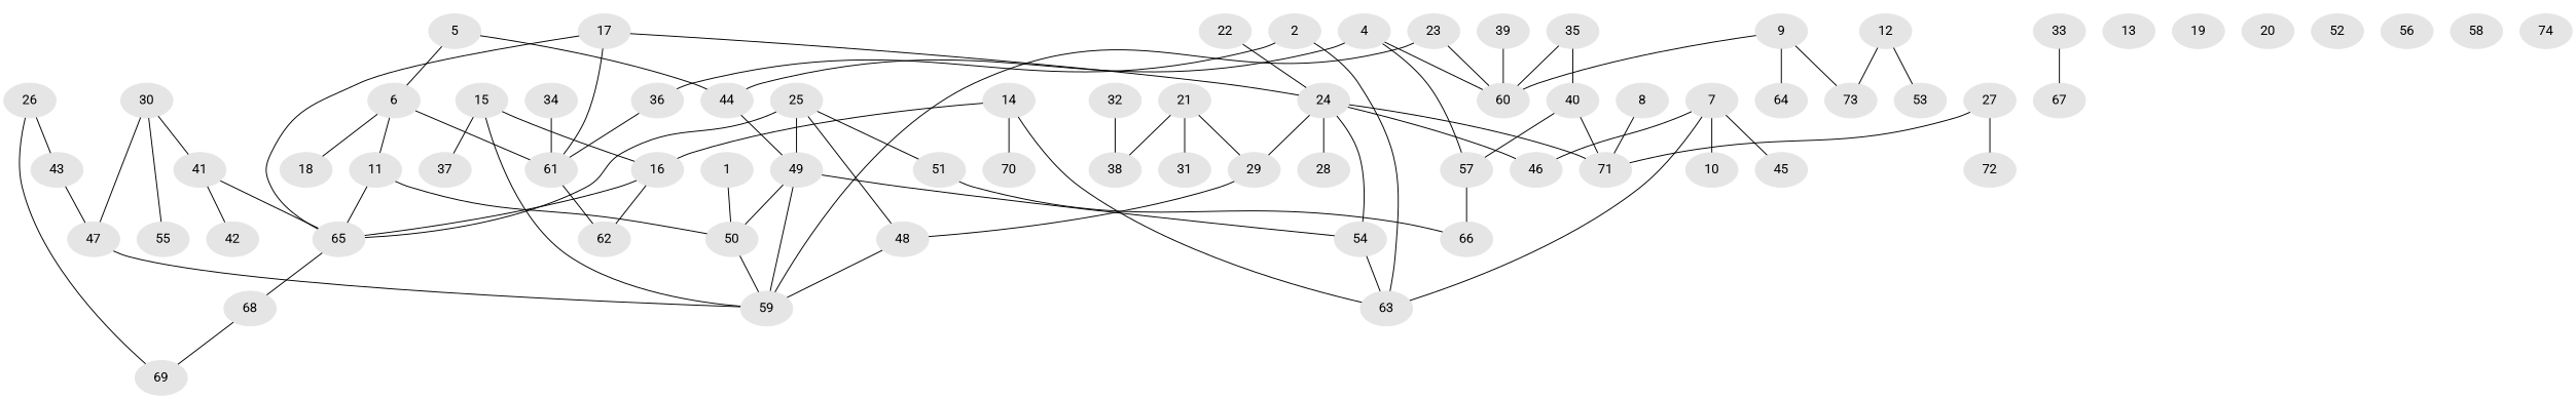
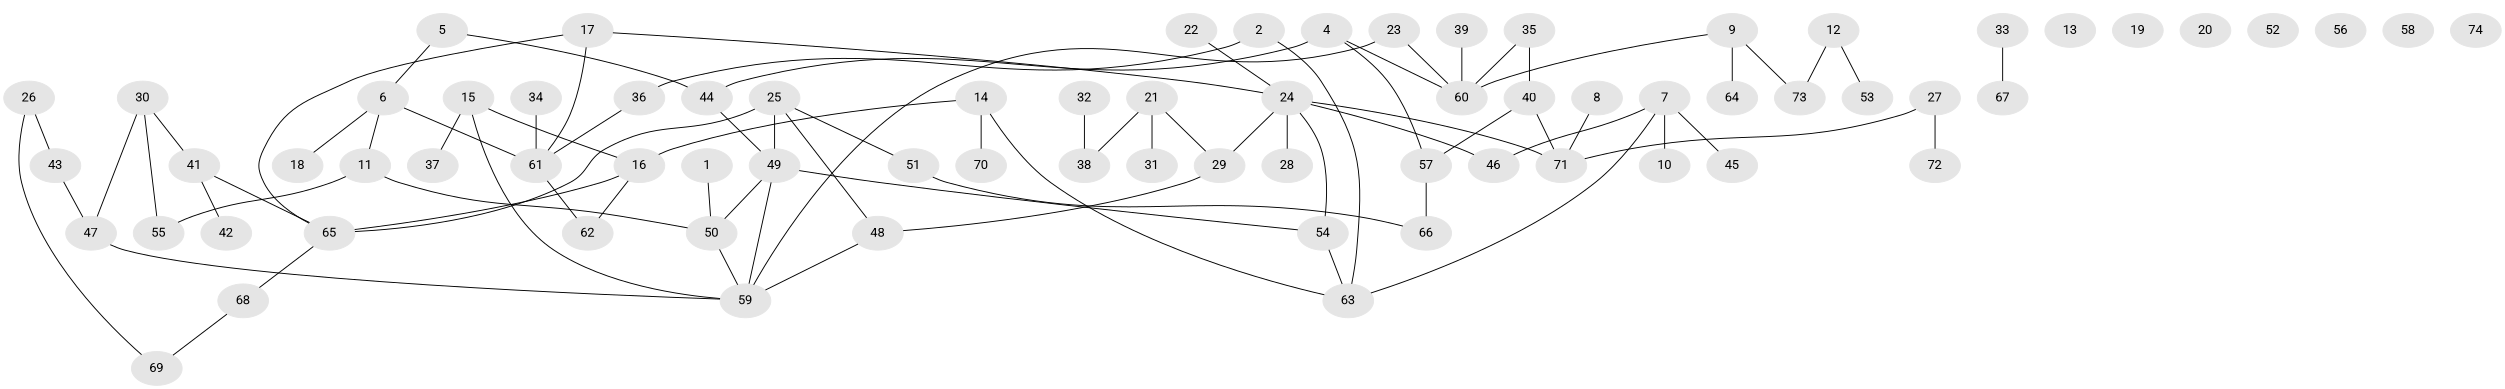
  graph {
    fontname=Roboto
    node [color=gray90 fontname=Roboto style=filled]
    edge [fontname=Roboto]
    1
    50
    59
    2
    36
    63
    61
    33
    67
    43
    47
    54
    4
    44
    57
    60
    49
    66
    5
    6
    11
    18
    65
    62
    7
    10
    45
    46
    8
    71
    9
    64
    73
    68
    12
    53
    13
    14
    16
    70
    15
    37
    17
    24
    29
    28
    19
    20
    21
    31
    38
    48
    22
    23
    25
    51
    26
    69
    27
    72
    30
    41
    55
    42
    32
    34
    35
    40
    39
    52
    56
    58
    74
    1 -- 50
    50 -- 59
    2 -- 36
    2 -- 63
    36 -- 61
    61 -- 62
    33 -- 67
    43 -- 47
    47 -- 59
    54 -- 63
    4 -- 44
    4 -- 57
    4 -- 60
    44 -- 49
    57 -- 66
    49 -- 50
    49 -- 59
    49 -- 54
    5 -- 44
    5 -- 6
    6 -- 61
    6 -- 11
    6 -- 18
    11 -- 50
-   11 -- 65
+   11 -- 55
    65 -- 68
    7 -- 63
    7 -- 10
    7 -- 45
    7 -- 46
    8 -- 71
    9 -- 60
    9 -- 64
    9 -- 73
    68 -- 69
    12 -- 73
    12 -- 53
    14 -- 63
    14 -- 16
    14 -- 70
    16 -- 65
    16 -- 62
    15 -- 59
    15 -- 16
    15 -- 37
    17 -- 61
    17 -- 65
    17 -- 24
    24 -- 54
    24 -- 46
    24 -- 71
    24 -- 29
    24 -- 28
    29 -- 48
    21 -- 29
    21 -- 31
    21 -- 38
    48 -- 59
    22 -- 24
    23 -- 59
    23 -- 60
    25 -- 49
    25 -- 65
    25 -- 48
    25 -- 51
    51 -- 66
    26 -- 43
    26 -- 69
    27 -- 71
    27 -- 72
    30 -- 47
    30 -- 41
    30 -- 55
    41 -- 65
    41 -- 42
    32 -- 38
    34 -- 61
    35 -- 60
    35 -- 40
    40 -- 57
    40 -- 71
    39 -- 60
  }
